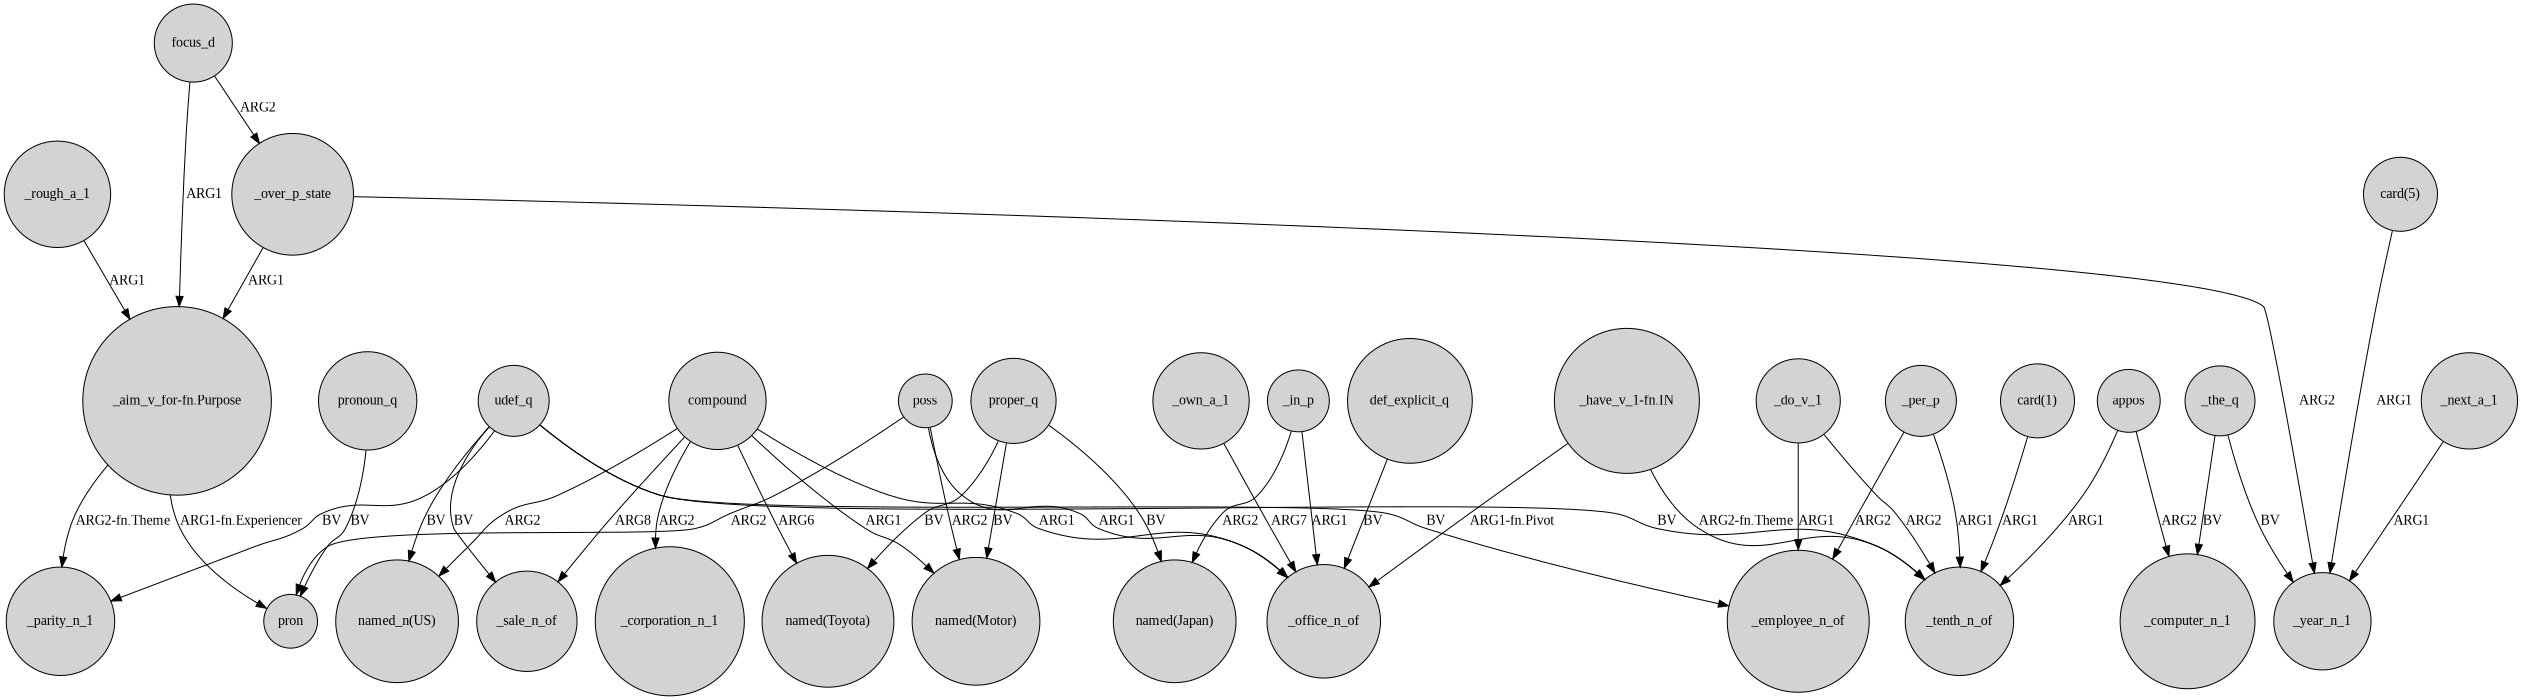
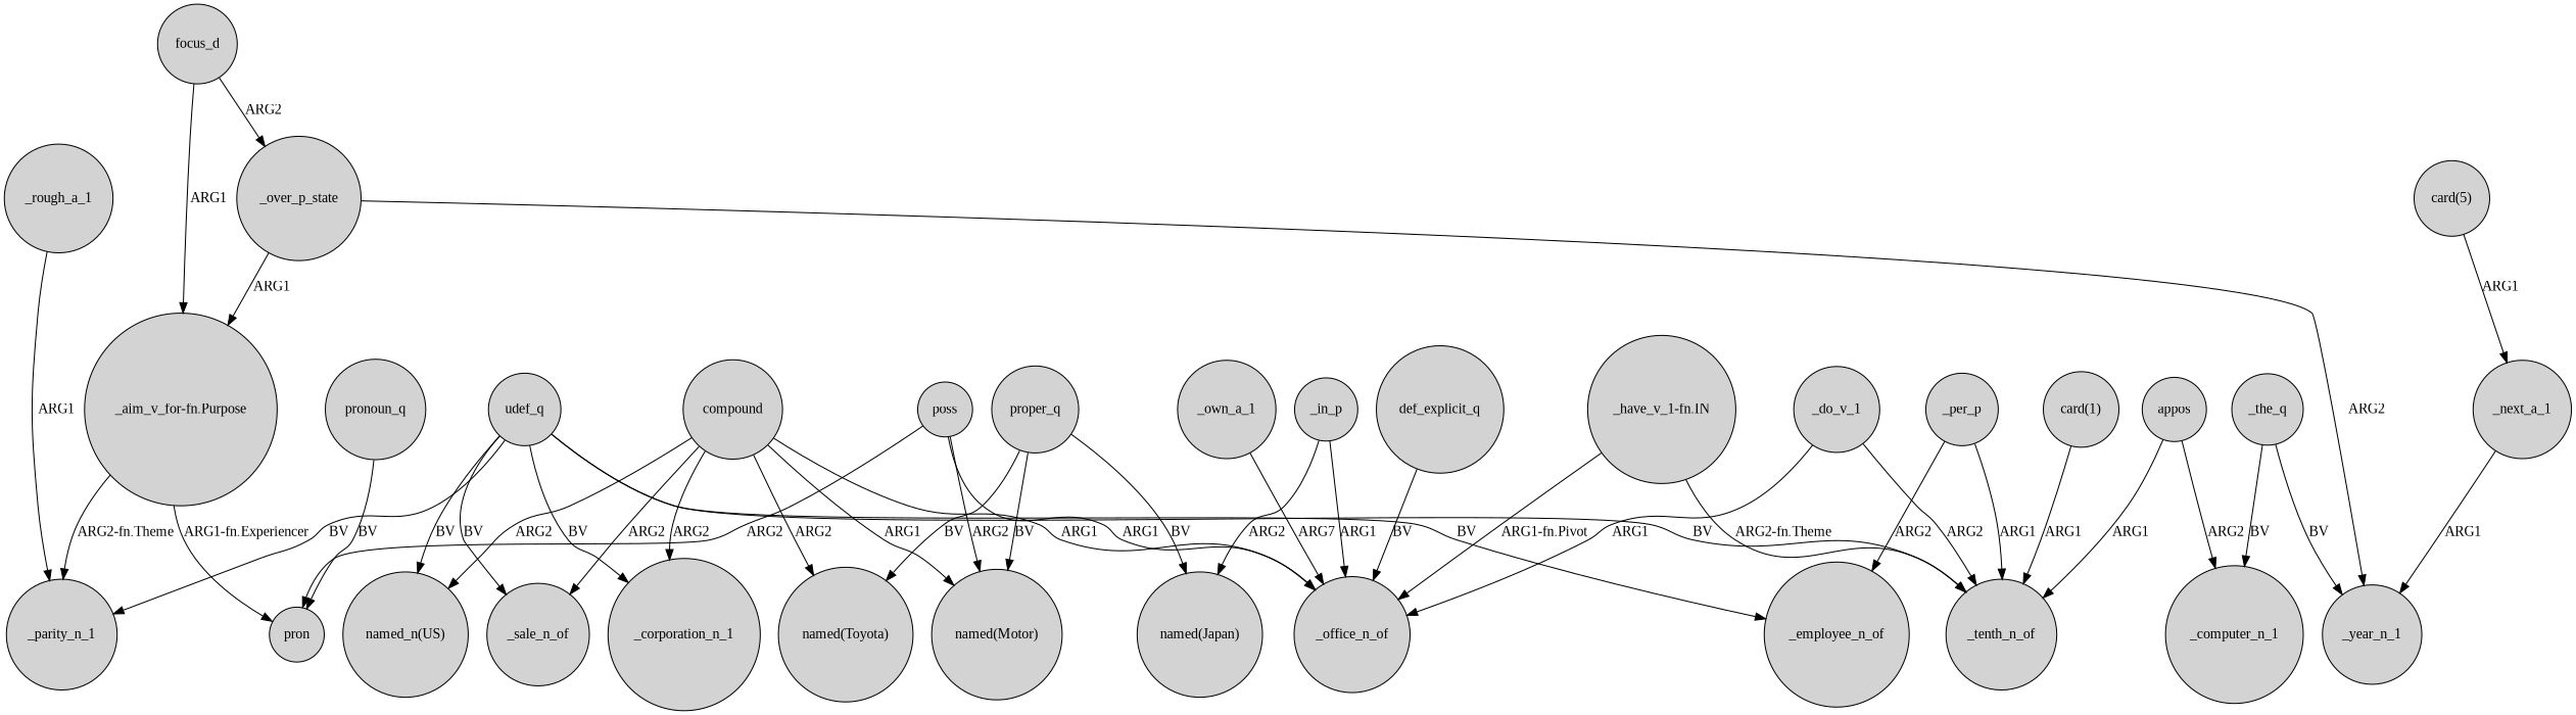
  digraph {
    fontname="Liberation Serif"
    node [fontname="Liberation Serif" shape=circle style=filled]
    edge [fontname="Liberation Serif"]
    focus_d
    "_aim_v_for-fn.Purpose"
    _over_p_state
    _parity_n_1
    pron
    _year_n_1
    udef_q
    "named_n(US)"
    _employee_n_of
    _tenth_n_of
    _corporation_n_1
    _sale_n_of
    _rough_a_1
    poss
    "named(Motor)"
    _office_n_of
    "card(5)"
    def_explicit_q
    compound
    "named(Toyota)"
    _in_p
    "named(Japan)"
    proper_q
    _per_p
    pronoun_q
    "_have_v_1-fn.IN"
    appos
    _computer_n_1
    _next_a_1
    _the_q
    _own_a_1
    "card(1)"
    _do_v_1
    focus_d -> "_aim_v_for-fn.Purpose" [label=ARG1]
    focus_d -> _over_p_state [label=ARG2]
    "_aim_v_for-fn.Purpose" -> _parity_n_1 [label="ARG2-fn.Theme"]
    "_aim_v_for-fn.Purpose" -> pron [label="ARG1-fn.Experiencer"]
    _over_p_state -> "_aim_v_for-fn.Purpose" [label=ARG1]
    _over_p_state -> _year_n_1 [label=ARG2]
    udef_q -> _parity_n_1 [label=BV]
    udef_q -> "named_n(US)" [label=BV]
    udef_q -> _employee_n_of [label=BV]
    udef_q -> _tenth_n_of [label=BV]
+   udef_q -> _corporation_n_1 [label=BV]
    udef_q -> _sale_n_of [label=BV]
-   _rough_a_1 -> "_aim_v_for-fn.Purpose" [label=ARG1]
+   _rough_a_1 -> _parity_n_1 [label=ARG1]
    poss -> pron [label=ARG2]
    poss -> "named(Motor)" [label=ARG2]
    poss -> _office_n_of [label=ARG1]
-   "card(5)" -> _year_n_1 [label=ARG1]
+   "card(5)" -> _next_a_1 [label=ARG1]
    def_explicit_q -> _office_n_of [label=BV]
    compound -> "named_n(US)" [label=ARG2]
    compound -> _corporation_n_1 [label=ARG2]
-   compound -> _sale_n_of [label=ARG8]
+   compound -> _sale_n_of [label=ARG2]
    compound -> "named(Motor)" [label=ARG1]
    compound -> _office_n_of [label=ARG1]
-   compound -> "named(Toyota)" [label=ARG6]
+   compound -> "named(Toyota)" [label=ARG2]
    _in_p -> _office_n_of [label=ARG1]
    _in_p -> "named(Japan)" [label=ARG2]
    proper_q -> "named(Motor)" [label=BV]
    proper_q -> "named(Toyota)" [label=BV]
    proper_q -> "named(Japan)" [label=BV]
    _per_p -> _employee_n_of [label=ARG2]
    _per_p -> _tenth_n_of [label=ARG1]
    pronoun_q -> pron [label=BV]
    "_have_v_1-fn.IN" -> _tenth_n_of [label="ARG2-fn.Theme"]
    "_have_v_1-fn.IN" -> _office_n_of [label="ARG1-fn.Pivot"]
    appos -> _tenth_n_of [label=ARG1]
    appos -> _computer_n_1 [label=ARG2]
    _next_a_1 -> _year_n_1 [label=ARG1]
    _the_q -> _year_n_1 [label=BV]
    _the_q -> _computer_n_1 [label=BV]
    _own_a_1 -> _office_n_of [label=ARG7]
    "card(1)" -> _tenth_n_of [label=ARG1]
    _do_v_1 -> _tenth_n_of [label=ARG2]
-   _do_v_1 -> _employee_n_of [label=ARG1]
+   _do_v_1 -> _office_n_of [label=ARG1]
  }
